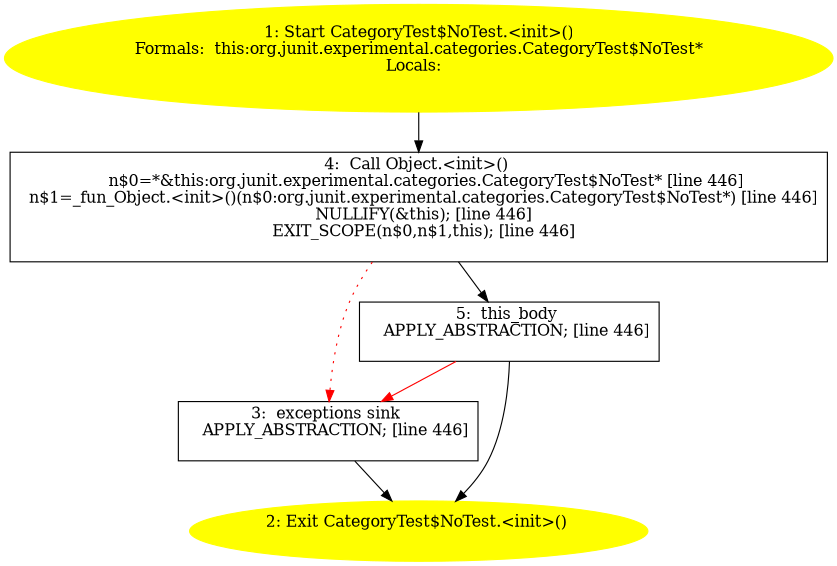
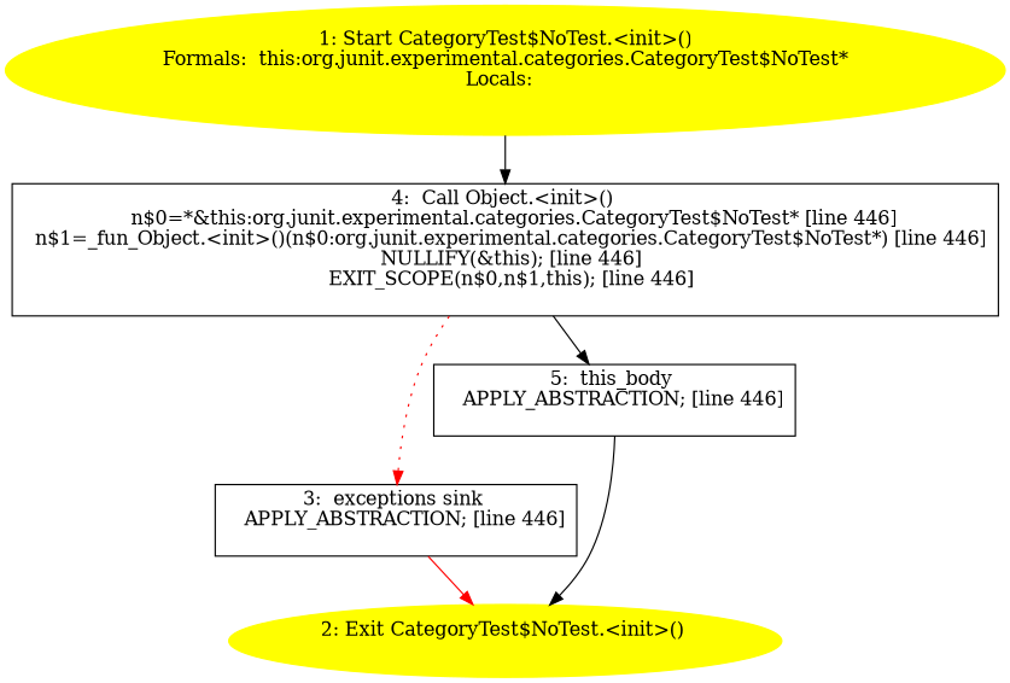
  digraph {
    node [shape=box]
    edge [style=solid]
    n1 [color=yellow label="1: Start CategoryTest$NoTest.<init>()\nFormals:  this:org.junit.experimental.categories.CategoryTest$NoTest*\nLocals:  \n  " style=filled shape=""]
    n2 [label="4:  Call Object.<init>() \n   n$0=*&this:org.junit.experimental.categories.CategoryTest$NoTest* [line 446]\n  n$1=_fun_Object.<init>()(n$0:org.junit.experimental.categories.CategoryTest$NoTest*) [line 446]\n  NULLIFY(&this); [line 446]\n  EXIT_SCOPE(n$0,n$1,this); [line 446]\n "]
    n3 [label="3:  exceptions sink \n   APPLY_ABSTRACTION; [line 446]\n "]
    n4 [label="5:  this_body \n   APPLY_ABSTRACTION; [line 446]\n "]
    n5 [color=yellow label="2: Exit CategoryTest$NoTest.<init>() \n  " style=filled shape=""]
    n1 -> n2
    n2 -> n3 [color=red style=dotted]
    n2 -> n4
-   n3 -> n5
-   n4 -> n3 [color=red]
+   n3 -> n5 [color=red]
    n4 -> n5
  }
